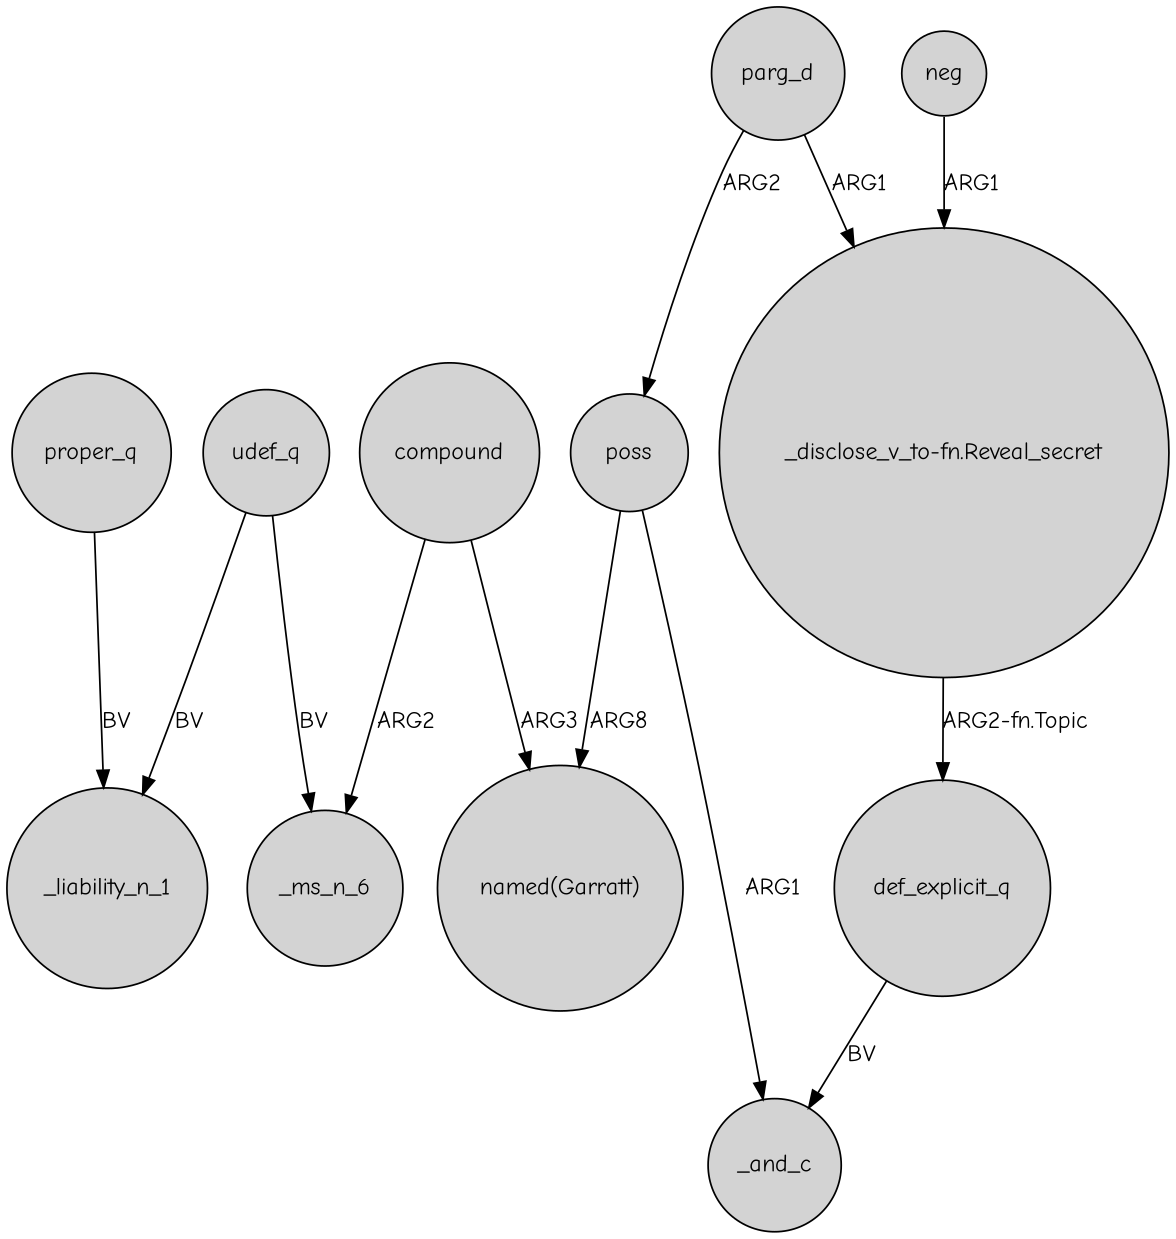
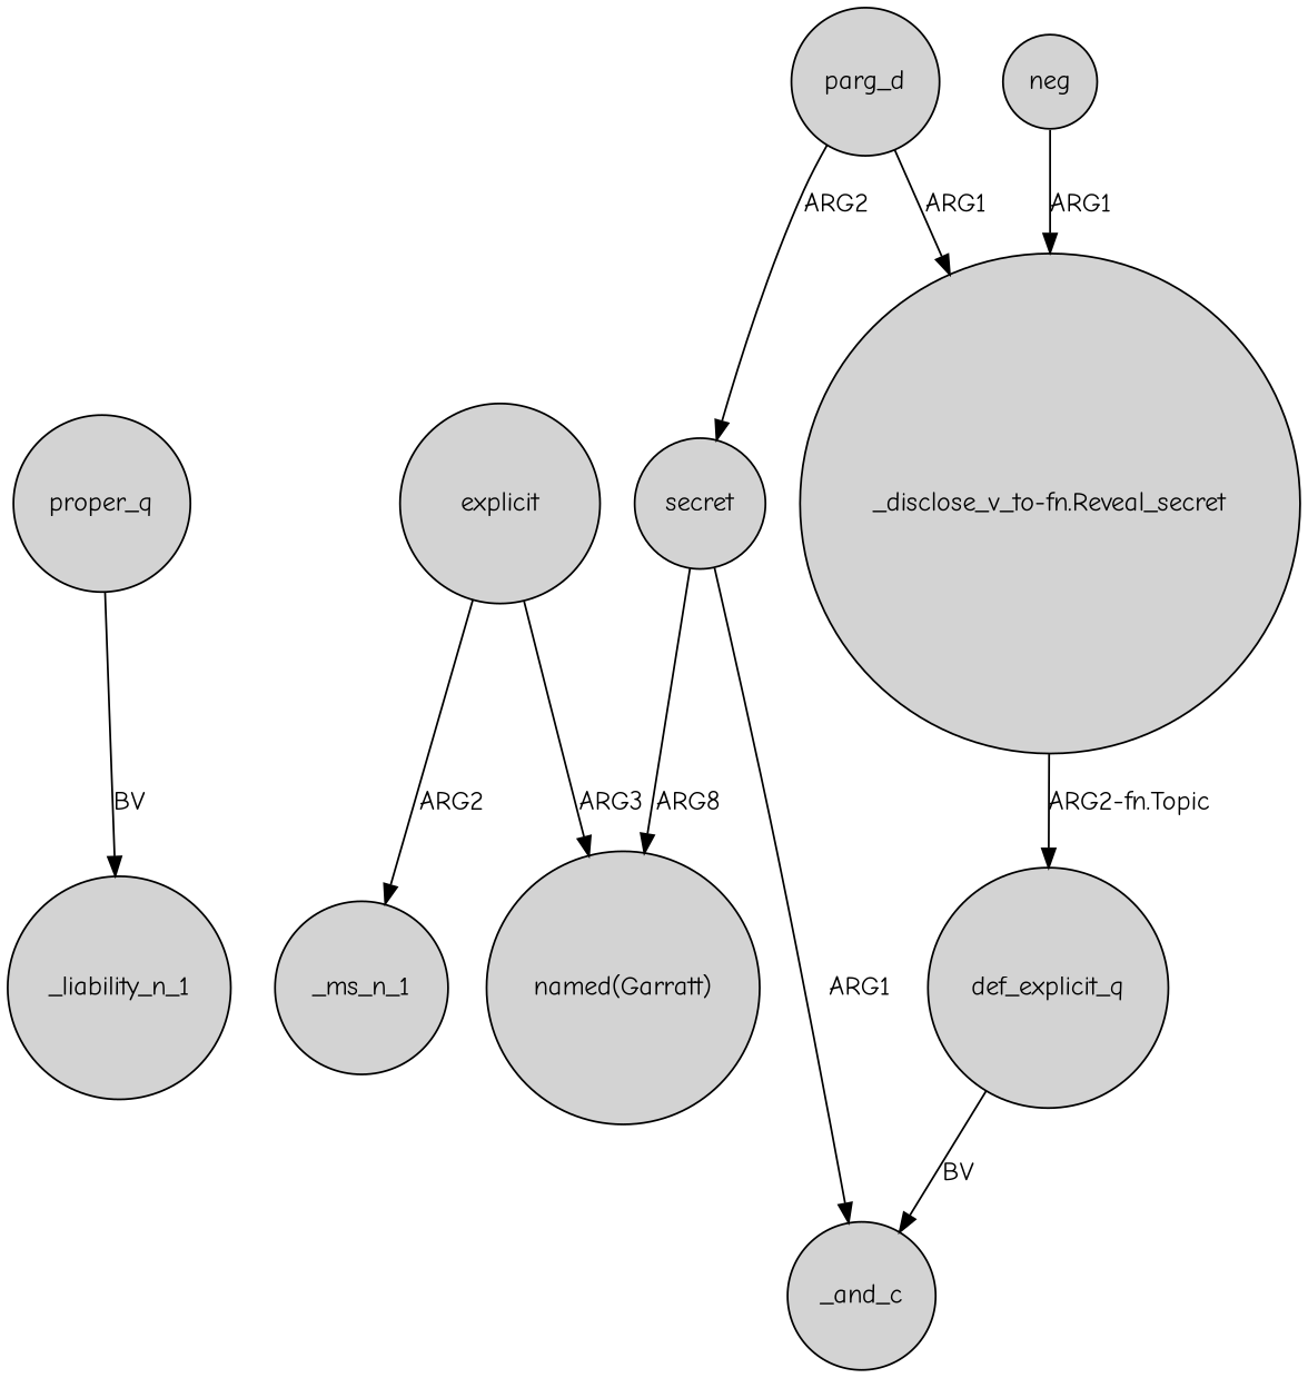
  digraph {
    fontname="Comic Neue"
    node [fontname="Comic Neue" shape=circle style=filled]
    edge [fontname="Comic Neue"]
-   udef_q
-   _ms_n_1 [label=_ms_n_6]
+   _ms_n_1
    _liability_n_1
    neg
    "_disclose_v_to-fn.Reveal_secret"
    def_explicit_q
-   poss
+   poss [label=secret]
    _and_c
    "named(Garratt)"
-   compound
+   compound [label=explicit]
    parg_d
    proper_q
-   udef_q -> _ms_n_1 [label=BV]
-   udef_q -> _liability_n_1 [label=BV]
    neg -> "_disclose_v_to-fn.Reveal_secret" [label=ARG1]
    "_disclose_v_to-fn.Reveal_secret" -> def_explicit_q [label="ARG2-fn.Topic"]
    def_explicit_q -> _and_c [label=BV]
    poss -> _and_c [label=ARG1]
    poss -> "named(Garratt)" [label=ARG8]
    compound -> _ms_n_1 [label=ARG2]
    compound -> "named(Garratt)" [label=ARG3]
    parg_d -> "_disclose_v_to-fn.Reveal_secret" [label=ARG1]
    parg_d -> poss [label=ARG2]
    proper_q -> _liability_n_1 [label=BV]
  }
